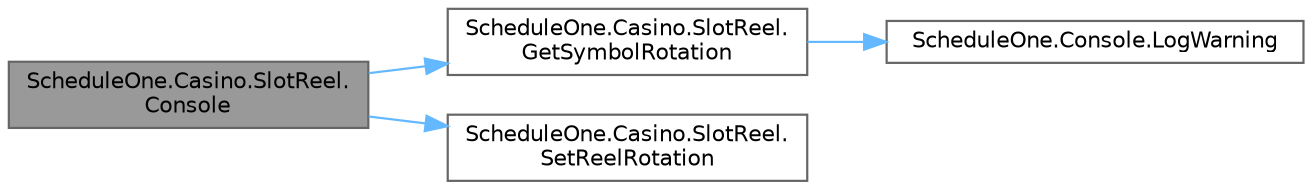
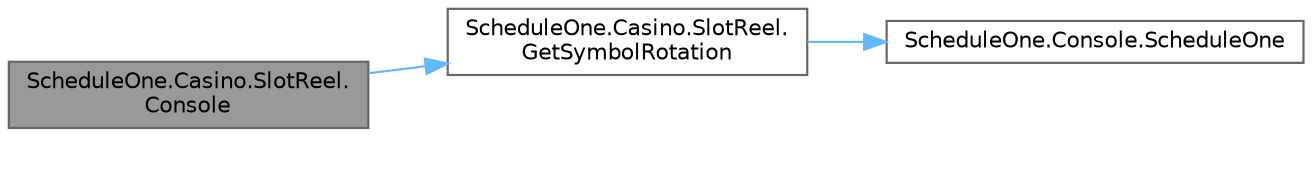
  digraph {
    rankdir=LR
    node [color=grey40 fillcolor=white fontname=Helvetica fontsize=10 shape=box style=filled]
    edge [color=steelblue1 fontname=Helvetica fontsize=10 labelfontname=Helvetica labelfontsize=10 style=solid]
    n1 [color=gray40 fillcolor=grey60 fontcolor=black height=0.2 label="ScheduleOne.Casino.SlotReel.\lConsole" width=0.4]
    n2 [height=0.2 label="ScheduleOne.Casino.SlotReel.\lGetSymbolRotation" width=0.4]
-   n3 [height=0.2 label="ScheduleOne.Casino.SlotReel.\lSetReelRotation" width=0.4]
-   n4 [height=0.2 label="ScheduleOne.Console.LogWarning" width=0.4]
+   n4 [height=0.2 label="ScheduleOne.Console.ScheduleOne" width=0.4]
    n1 -> n2
-   n1 -> n3
    n2 -> n4
  }
